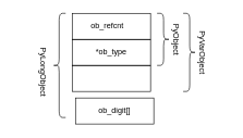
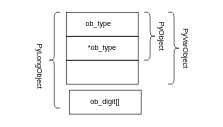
  <mxCell id="0" />
  <mxCell id="1" parent="0" />
  <mxCell id="2" style="edgeStyle=orthogonalEdgeStyle;rounded=0;orthogonalLoop=1;jettySize=auto;html=1;exitX=0.5;exitY=1;exitDx=0;exitDy=0;" edge="1" parent="1"><mxGeometry relative="1" as="geometry"><mxPoint x="170" y="60" as="sourcePoint" /><mxPoint x="170" y="60" as="targetPoint" /></mxGeometry></mxCell>
- <mxCell id="3" value="ob_refcnt" style="text;html=1;strokeColor=none;fillColor=none;align=center;verticalAlign=middle;whiteSpace=wrap;rounded=0;" vertex="1" parent="1"><mxGeometry x="134" y="30" width="60" height="20" as="geometry" /></mxCell>
+ <mxCell id="3" value="ob_type" style="text;html=1;strokeColor=none;fillColor=none;align=center;verticalAlign=middle;whiteSpace=wrap;rounded=0;" vertex="1" parent="1"><mxGeometry x="134" y="30" width="60" height="20" as="geometry" /></mxCell>
  <mxCell id="4" value="*ob_type" style="text;html=1;strokeColor=none;fillColor=none;align=center;verticalAlign=middle;whiteSpace=wrap;rounded=0;fontFamily=Helvetica;fontSize=12;fontColor=default;" vertex="1" parent="1"><mxGeometry x="140" y="65" width="60" height="30" as="geometry" /></mxCell>
  <mxCell id="5" value="" style="rounded=0;whiteSpace=wrap;html=1;fontFamily=Helvetica;fontSize=12;fontColor=default;fillColor=none;gradientColor=none;" vertex="1" parent="1"><mxGeometry x="110" y="100" width="120" height="40" as="geometry" /></mxCell>
  <mxCell id="6" value="ob_digit[]" style="rounded=0;whiteSpace=wrap;html=1;fontFamily=Helvetica;fontSize=12;fontColor=default;fillColor=none;gradientColor=none;" vertex="1" parent="1"><mxGeometry x="115" y="150" width="120" height="40" as="geometry" /></mxCell>
  <mxCell id="7" value="" style="rounded=0;whiteSpace=wrap;html=1;fontFamily=Helvetica;fontSize=12;fontColor=default;fillColor=none;gradientColor=none;" vertex="1" parent="1"><mxGeometry x="110" y="60" width="120" height="40" as="geometry" /></mxCell>
  <mxCell id="8" value="" style="rounded=0;whiteSpace=wrap;html=1;fontFamily=Helvetica;fontSize=12;fontColor=default;fillColor=none;gradientColor=none;" vertex="1" parent="1"><mxGeometry x="110" y="20" width="120" height="40" as="geometry" /></mxCell>
  <mxCell id="9" value="" style="shape=curlyBracket;whiteSpace=wrap;html=1;rounded=1;flipH=1;fontFamily=Helvetica;fontSize=12;fontColor=default;fillColor=none;gradientColor=none;" vertex="1" parent="1"><mxGeometry x="240" y="20" width="20" height="80" as="geometry" /></mxCell>
  <mxCell id="10" value="PyObject" style="text;html=1;align=center;verticalAlign=middle;resizable=0;points=[];autosize=1;strokeColor=none;fillColor=none;fontSize=12;fontFamily=Helvetica;fontColor=default;rotation=90;" vertex="1" parent="1"><mxGeometry x="240" y="50" width="60" height="20" as="geometry" /></mxCell>
  <mxCell id="11" value="" style="shape=curlyBracket;whiteSpace=wrap;html=1;rounded=1;flipH=1;fontFamily=Helvetica;fontSize=12;fontColor=default;fillColor=none;gradientColor=none;" vertex="1" parent="1"><mxGeometry x="280" y="20" width="20" height="120" as="geometry" /></mxCell>
  <mxCell id="12" value="PyVarObject" style="text;html=1;align=center;verticalAlign=middle;resizable=0;points=[];autosize=1;strokeColor=none;fillColor=none;fontSize=12;fontFamily=Helvetica;fontColor=default;rotation=90;" vertex="1" parent="1"><mxGeometry x="270" y="70" width="80" height="20" as="geometry" /></mxCell>
  <mxCell id="13" value="" style="shape=curlyBracket;whiteSpace=wrap;html=1;rounded=1;fontFamily=Helvetica;fontSize=12;fontColor=default;fillColor=none;gradientColor=none;" vertex="1" parent="1"><mxGeometry x="80" y="20" width="20" height="160" as="geometry" /></mxCell>
  <mxCell id="14" value="PyLongObject" style="text;html=1;align=center;verticalAlign=middle;resizable=0;points=[];autosize=1;strokeColor=none;fillColor=none;fontSize=12;fontFamily=Helvetica;fontColor=default;rotation=90;" vertex="1" parent="1"><mxGeometry x="20" y="100" width="90" height="20" as="geometry" /></mxCell>
